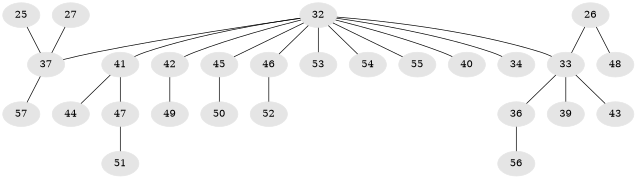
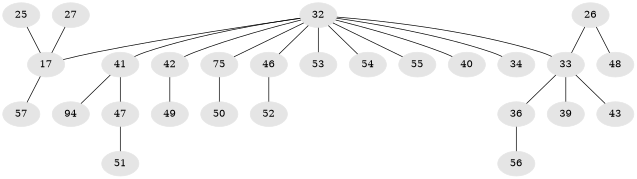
  graph {
    node [color=gray90 style=filled]
-   37 [super="+24"]
+   37 [super="+24" label=17]
    57
    25
    33 [super="+18+16"]
    36
    39
    43
    26
    48
    27
    32 [super="+23+9+28+17+21+11+15+19+29+31"]
    34
    40
    41 [super="+14+30+35"]
    42
-   45
+   45 [label=75]
    46
    53
    54
    55
-   44
+   44 [label=94]
    47
    49
    50
    52
    56
    51
    37 -- 57
    25 -- 37
    33 -- 36
    33 -- 39
    33 -- 43
    36 -- 56
    26 -- 33
    26 -- 48
    27 -- 37
    32 -- 37
    32 -- 33
    32 -- 34
    32 -- 40
    32 -- 41
    32 -- 42
    32 -- 45
    32 -- 46
    32 -- 53
    32 -- 54
    32 -- 55
    41 -- 44
    41 -- 47
    42 -- 49
    45 -- 50
    46 -- 52
    47 -- 51
  }
